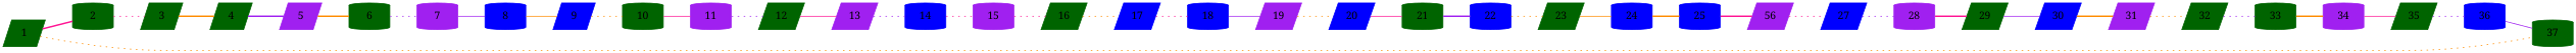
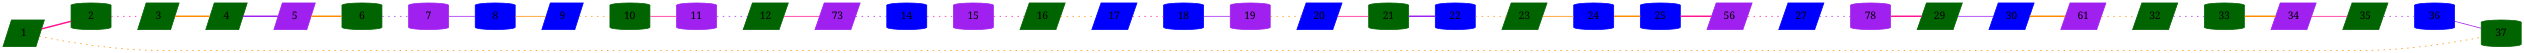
  graph {
    fontname="Noto Serif"
    rankdir=LR
    node [color=darkgreen fontname="Noto Serif" shape=parallelogram style=filled]
    edge [color=darkorange fontname="Noto Serif" style=dotted weight=1.0]
    2 [shape=cylinder]
    1
    37 [shape=cylinder]
    3
    4
    5 [color=purple]
    6 [shape=cylinder]
    7 [color=purple shape=cylinder]
    8 [color=blue shape=cylinder]
    9 [color=blue]
    10 [shape=cylinder]
    11 [color=purple shape=cylinder]
    12
-   13 [color=purple]
+   13 [color=purple label=73]
    14 [color=blue shape=cylinder]
    15 [color=purple shape=cylinder]
    16
    17 [color=blue]
    18 [color=blue shape=cylinder]
-   19 [color=purple]
+   19 [color=purple shape=cylinder]
    20 [color=blue]
    21 [shape=cylinder]
    22 [color=blue shape=cylinder]
    23
    24 [color=blue shape=cylinder]
    25 [color=blue shape=cylinder]
    n27 [color=purple label=56]
    27 [color=blue]
-   28 [color=purple shape=cylinder]
+   28 [color=purple shape=cylinder label=78]
    29
    30 [color=blue]
-   31 [color=purple]
+   31 [color=purple label=61]
    32
    33 [shape=cylinder]
-   34 [color=purple shape=cylinder]
+   34 [color=purple]
    35
    36 [color=blue shape=cylinder]
    2 -- 3 [color=deeppink]
    1 -- 2 [color=deeppink style=bold]
    1 -- 37
    3 -- 4 [style=bold]
    4 -- 5 [color=purple style=bold]
    5 -- 6 [style=bold]
    6 -- 7 [color=purple]
    7 -- 8 [color=purple style=solid]
    8 -- 9 [style=solid]
    9 -- 10
    10 -- 11 [color=deeppink style=solid]
    11 -- 12 [color=purple]
    12 -- 13 [color=deeppink style=solid]
    13 -- 14 [color=purple]
    14 -- 15 [color=deeppink]
    15 -- 16 [color=deeppink]
    16 -- 17
    17 -- 18 [color=deeppink]
    18 -- 19 [color=purple style=solid]
    19 -- 20
    20 -- 21 [color=deeppink style=solid]
    21 -- 22 [color=purple style=bold]
    22 -- 23
    23 -- 24 [style=solid]
    24 -- 25 [style=bold]
    25 -- n27 [color=deeppink style=bold]
    n27 -- 27 [color=deeppink]
    27 -- 28 [color=purple]
    28 -- 29 [color=deeppink style=bold]
    29 -- 30 [color=purple style=solid]
    30 -- 31 [style=bold]
    31 -- 32
    32 -- 33 [color=purple]
    33 -- 34 [style=bold]
    34 -- 35 [color=deeppink style=solid]
    35 -- 36 [color=purple]
    36 -- 37 [color=purple style=solid]
  }
